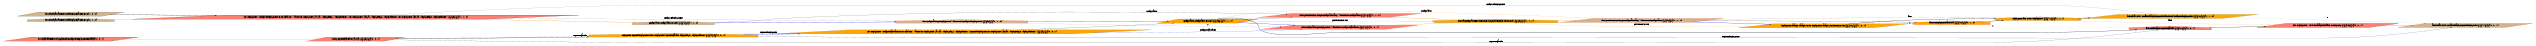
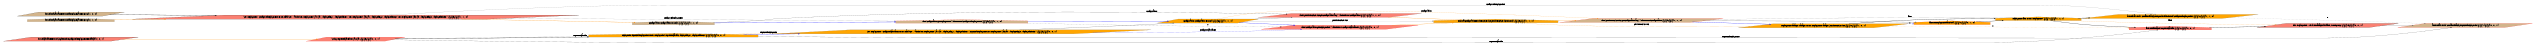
  digraph {
    rankdir=LR
    node [color=gray40 fillcolor=orange shape=parallelogram style=filled]
    edge [color=darkorange style=bold]
    n1 [color=red fillcolor=tan label="when(persistenceService.getConfiguration(any())).thenReturn(configuration)@@@9@@@['1', '1', '1']"]
    n2 [label="Deployment filter = new Deployment()@@@11@@@['1', '1', '1']" shape=house]
    n3 [label="DeploymentManager manager = new DeploymentManager(persistenceService)@@@10@@@['1', '0', '1']"]
    n4 [color=red label="filter.setDeploymentName(null)@@@10@@@['0', '1', '0']" shape=house]
    n5 [color=black fillcolor=salmon label="List<Deployment> result = manager.list(filter,\"some-group\")@@@13@@@['0', '0', '1']"]
    n6 [label="assertThat(result).containsExactlyInAnyOrderElementsOf(configuredDeployments)@@@12@@@['1', '1', '0']"]
    n7 [color=red fillcolor=salmon label="filter.setFileName(requestedJarFile)@@@12@@@['0', '0', '1']" shape=house]
    n8 [color=red fillcolor=tan label="assertThat(result).containsExactly(expectedDeployment)@@@14@@@['0', '0', '1']"]
    n9 [color=black fillcolor=salmon label="Set<Deployment> configuredDeployments = new HashSet<>(asList(new Deployment(\"jar1.jar\",\"deployedBy1\",\"deployedTime1\"),new Deployment(\"jar2.jar\",\"deployedBy2\",\"deployedTime2\"),new Deployment(\"jar3.jar\",\"deployedBy3\",\"deployedTime3\")))@@@3@@@['1', '1', '0']"]
    n10 [fillcolor=tan label="Configuration configuration = mock()@@@4@@@['1', '1', '0']" shape=house]
    n11 [color=red fillcolor=tan label="when(configuration.getDeployments()).thenReturn(configuredDeployments)@@@5@@@['1', '1', '0']" shape=house]
    n12 [fillcolor=salmon label="when(persistenceService.getConfiguration(any())).thenReturn(configuration)@@@7@@@['1', '1', '0']"]
    n13 [label="Configuration configuration = mock()@@@6@@@['1', '1', '1']"]
    n14 [color=red fillcolor=salmon label="when(configuration.getDeployments()).thenReturn(configuredJarNames)@@@7@@@['0', '0', '1']"]
    n15 [label="InternalConfigurationPersistenceService persistenceService = mock()@@@8@@@['1', '1', '1']" shape=house]
    n16 [color=red fillcolor=salmon label="String requestedJarFile = \"jar2.jar\"@@@3@@@['0', '0', '1']"]
    n17 [label="Deployment expectedDeployment = new Deployment(requestedJarFile,\"deployedBy2\",\"deployedTime2\")@@@4@@@['0', '0', '1']" shape=house]
    n18 [label="Set<Deployment> configuredJarNames = new HashSet<>(asList(new Deployment(\"jar1.jar\",\"deployedBy1\",\"deployedTime1\"),expectedDeployment,new Deployment(\"jar3.jar\",\"deployedBy3\",\"deployedTime3\")))@@@5@@@['0', '0', '1']"]
    n19 [color=black fillcolor=salmon label="listWithJarNameReturnsSingletonListConfiguredDeploymentForThatJar['0', '0', '1']"]
    n20 [color=black fillcolor=tan label="listWithNullJarNameReturnsAllDeployedJarsForGroup['1', '0', '0']"]
    n21 [fillcolor=tan label="listWithNullJarNameReturnsAllDeployedJarsForGroup['0', '1', '0']" shape=house]
    n1 -> n2 [color=gray40 label=filter style=solid]
    n1 -> n3 [color=blue]
    n1 -> n4 [color=gray40]
    n2 -> n5 [label=filter style=solid]
    n2 -> n6 [color=black]
-   n13 -> n7 [color=black]
+   n2 -> n7 [color=black]
    n3 -> n2 [color=black]
    n3 -> n4 [color=blue label=0 style=dashed]
    n3 -> n7 [label=0 style=dashed]
    n4 -> n2 [color=black]
    n5 -> n8 [color=gray40]
    n6 -> n8 [color=gray40 label=0 style=dashed]
    n7 -> n5 [color=black]
    n9 -> n6 [color=gray40 label=configuredDeployments style=solid]
    n9 -> n10
    n9 -> n11 [color=gray40 label=configuredDeployments style=solid]
    n10 -> n11 [color=blue]
    n10 -> n12 [color=black label=configuration style=solid]
    n11 -> n13 [color=blue]
    n11 -> n14 [color=black label=0 style=dashed]
    n12 -> n15
    n13 -> n1 [label=configuration style=solid]
    n13 -> n12 [color=gray40]
    n13 -> n14 [color=blue]
    n13 -> n15 [color=gray40 label=persistenceService style=solid]
    n14 -> n15
    n15 -> n1
    n15 -> n3 [label=persistenceService style=solid]
    n16 -> n7 [color=black label=requestedJarFile style=solid]
    n16 -> n17 [color=gray40 label=requestedJarFile style=solid]
    n16 -> n17 [color=black]
    n17 -> n8 [color=black label=expectedDeployment style=solid]
    n17 -> n18 [label=expectedDeployment style=solid]
    n17 -> n18 [color=blue]
    n18 -> n13 [color=gray40]
    n18 -> n14 [color=blue label=configuredJarNames style=solid]
    n19 -> n16
    n20 -> n9 [color=black]
    n21 -> n9
  }
